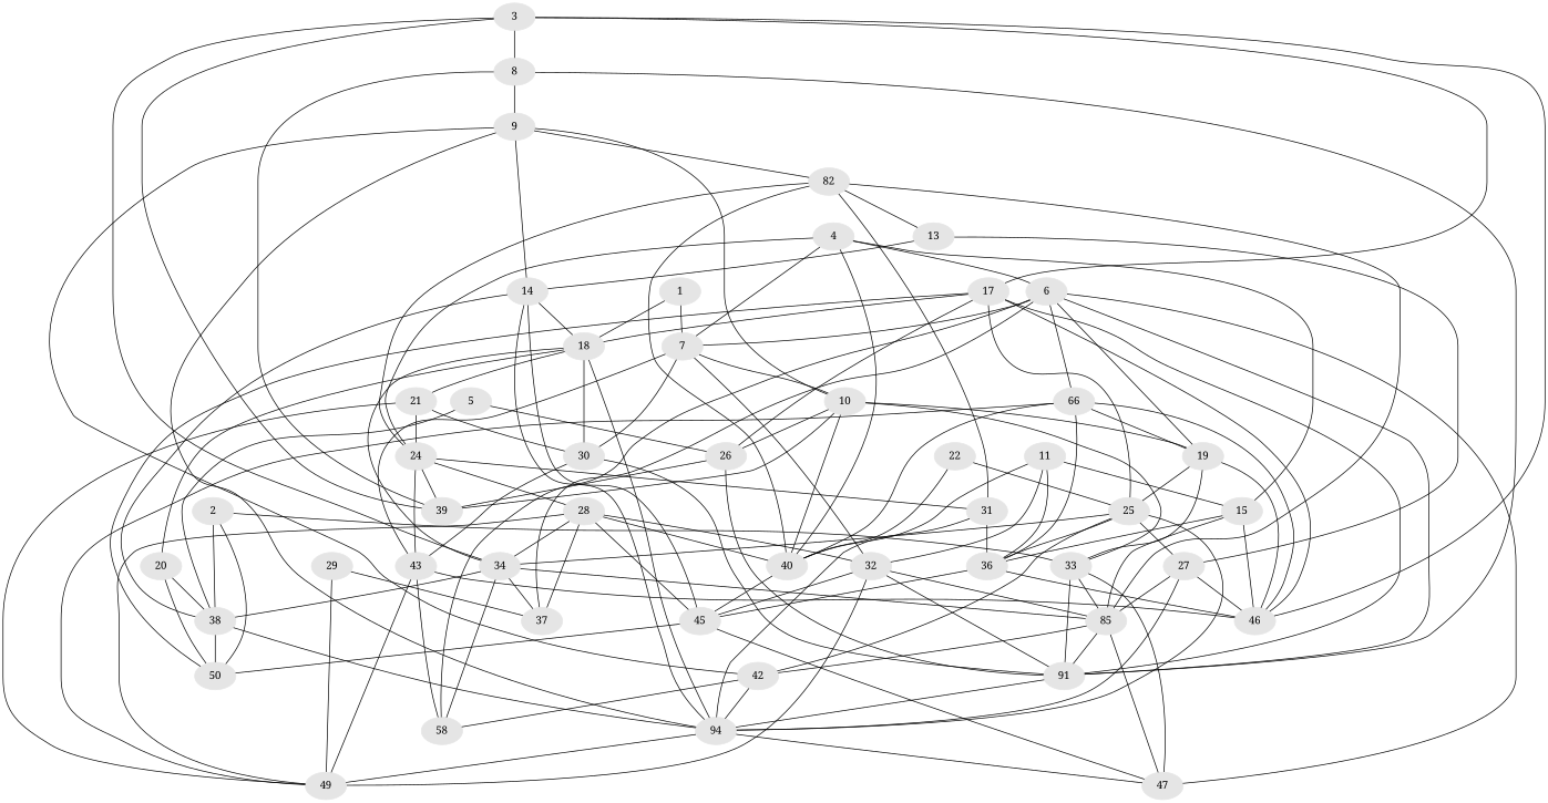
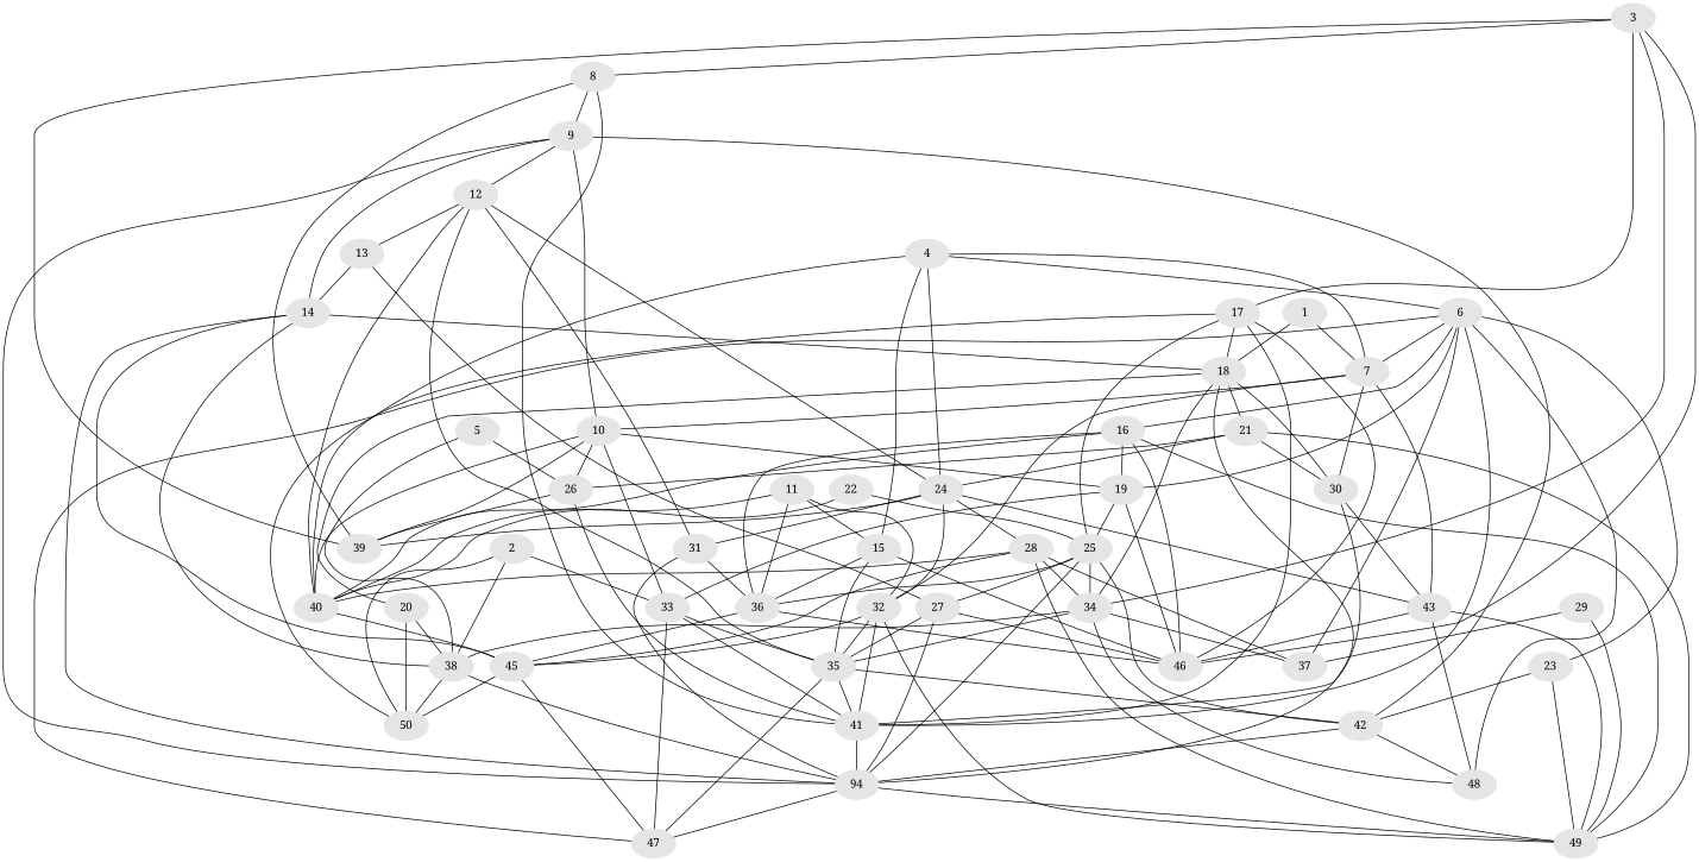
  graph {
    fontname="Noto Serif"
    node [color=gray90 fontname="Noto Serif" style=filled]
    edge [fontname="Noto Serif" weight=1.0]
    1
    7
    18
    10
    30
    32
    43
    34
    n9 [label=94]
    20
    21
    2
    33
    38
    50
    47
-   41 [label=91]
-   35 [label=85]
+   41
+   35
    3
    8
    17
    39
    46
    9
    25
    37
-   48 [label=58]
+   48
    4
    6
    15
    24
    40
-   16 [label=66]
+   16
    19
+   23
    36
    31
    28
    45
    5
    26
    49
    42
-   12 [label=82]
+   12
    14
    13
    11
    27
    22
    29
    1 -- 7
    1 -- 18
    7 -- 10
    7 -- 30
    7 -- 32
    7 -- 43
    18 -- 30
    18 -- 34
    18 -- n9
    18 -- 20
    18 -- 21
    10 -- 33
    10 -- 39
    10 -- 40
    10 -- 19
    10 -- 26
    30 -- 43
    30 -- 41
    32 -- 41
    32 -- 35
    32 -- 45
    32 -- 49
    43 -- 46
    43 -- 48 [weight=2.0]
    43 -- 49
    34 -- 38
    34 -- 35
    34 -- 37
    34 -- 48
    n9 -- 47
    n9 -- 49
    20 -- 38
    20 -- 50
    21 -- 30
    21 -- 24
-   17 -- 26
+   21 -- 26
    21 -- 49
    2 -- 33
    2 -- 38
    2 -- 50
    33 -- 47
    33 -- 41
    33 -- 35
    38 -- n9
    38 -- 50
    41 -- n9
    35 -- 47
    35 -- 41
    35 -- 42
    3 -- 34
    3 -- 8
    3 -- 17
    3 -- 39
    3 -- 46
    8 -- 41
    8 -- 39
    8 -- 9
    17 -- 18
    17 -- 50
    17 -- 41
    17 -- 46
    17 -- 25
    9 -- 10 [weight=2.0]
    9 -- n9
    9 -- 42
    9 -- 12
    9 -- 14
    25 -- 34
    25 -- n9
    25 -- 36
    25 -- 42
    25 -- 27
    4 -- 7
    4 -- 6
    4 -- 15
    4 -- 24
    4 -- 40
    6 -- 7
    6 -- 47
    6 -- 41
    6 -- 37 [weight=2.0]
    6 -- 48
    6 -- 16
    6 -- 19
+   6 -- 23
    15 -- 35
    15 -- 46
    15 -- 36
-   28 -- 32
+   24 -- 32
    24 -- 43
    24 -- 39
    24 -- 31
    24 -- 28
    40 -- 45
    16 -- 46
    16 -- 40
    16 -- 19
    16 -- 36
    16 -- 49
    19 -- 33
    19 -- 46
    19 -- 25
+   23 -- 49
+   23 -- 42
    36 -- 46 [weight=2.0]
    36 -- 45
    31 -- n9
    31 -- 36
    28 -- 34
    28 -- 37
    28 -- 40
    28 -- 45
    28 -- 49
    45 -- 50
    45 -- 47
    5 -- 38
    5 -- 26
    26 -- 41
    26 -- 39
    42 -- n9
    42 -- 48
    12 -- 35
    12 -- 24
    12 -- 40
    12 -- 31
    12 -- 13
    14 -- 18
    14 -- n9
    14 -- 38
    14 -- 45
    13 -- 14
    13 -- 27
    11 -- 32
    11 -- 15 [weight=2.0]
    11 -- 40
    11 -- 36
    27 -- n9
    27 -- 35
    27 -- 46
    22 -- 25
    22 -- 40
    29 -- 37
    29 -- 49
  }
